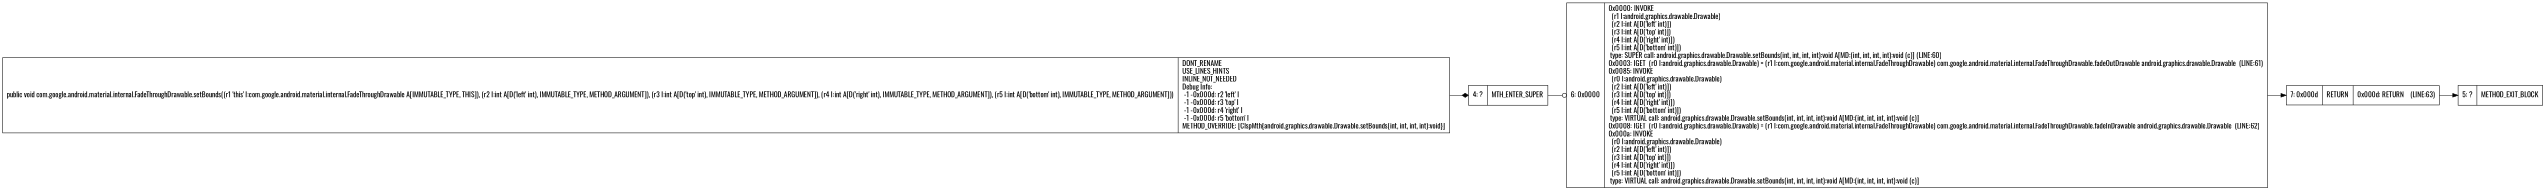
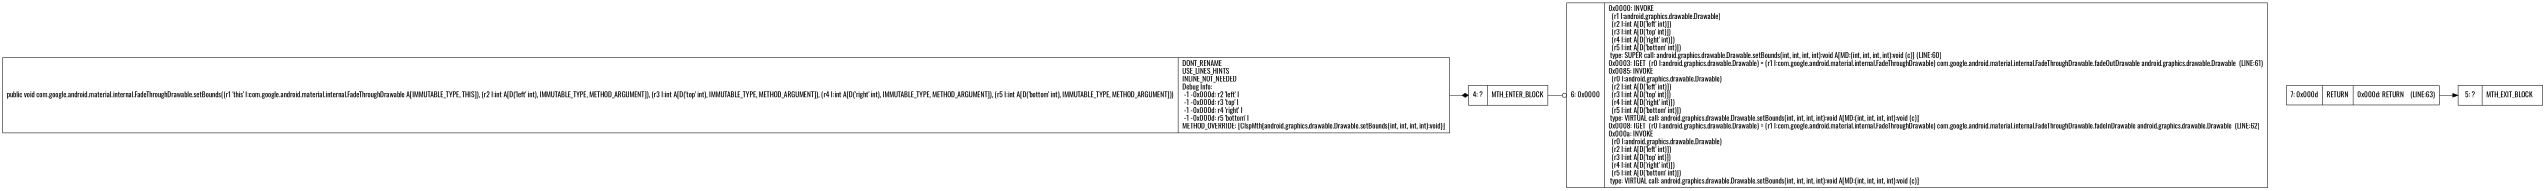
  digraph {
    fontname=Oswald
    rankdir=LR
    node [fontname=Oswald shape=record]
    edge [arrowhead=normal fontname=Oswald]
-   n1 [label="{4\:\ ?|MTH_ENTER_SUPER\l}"]
+   n1 [label="{4\:\ ?|MTH_ENTER_BLOCK\l}"]
    n2 [label="{6\:\ 0x0000|0x0000: INVOKE  \l  (r1 I:android.graphics.drawable.Drawable)\l  (r2 I:int A[D('left' int)])\l  (r3 I:int A[D('top' int)])\l  (r4 I:int A[D('right' int)])\l  (r5 I:int A[D('bottom' int)])\l type: SUPER call: android.graphics.drawable.Drawable.setBounds(int, int, int, int):void A[MD:(int, int, int, int):void (c)] (LINE:60)\l0x0003: IGET  (r0 I:android.graphics.drawable.Drawable) = (r1 I:com.google.android.material.internal.FadeThroughDrawable) com.google.android.material.internal.FadeThroughDrawable.fadeOutDrawable android.graphics.drawable.Drawable  (LINE:61)\l0x0085: INVOKE  \l  (r0 I:android.graphics.drawable.Drawable)\l  (r2 I:int A[D('left' int)])\l  (r3 I:int A[D('top' int)])\l  (r4 I:int A[D('right' int)])\l  (r5 I:int A[D('bottom' int)])\l type: VIRTUAL call: android.graphics.drawable.Drawable.setBounds(int, int, int, int):void A[MD:(int, int, int, int):void (c)]\l0x0008: IGET  (r0 I:android.graphics.drawable.Drawable) = (r1 I:com.google.android.material.internal.FadeThroughDrawable) com.google.android.material.internal.FadeThroughDrawable.fadeInDrawable android.graphics.drawable.Drawable  (LINE:62)\l0x000a: INVOKE  \l  (r0 I:android.graphics.drawable.Drawable)\l  (r2 I:int A[D('left' int)])\l  (r3 I:int A[D('top' int)])\l  (r4 I:int A[D('right' int)])\l  (r5 I:int A[D('bottom' int)])\l type: VIRTUAL call: android.graphics.drawable.Drawable.setBounds(int, int, int, int):void A[MD:(int, int, int, int):void (c)]\l}"]
    n3 [label="{7\:\ 0x000d|RETURN\l|0x000d: RETURN    (LINE:63)\l}"]
-   n4 [label="{5\:\ ?|METHOD_EXIT_BLOCK\l}"]
+   n4 [label="{5\:\ ?|MTH_EXIT_BLOCK\l}"]
    n5 [label="{public void com.google.android.material.internal.FadeThroughDrawable.setBounds((r1 'this' I:com.google.android.material.internal.FadeThroughDrawable A[IMMUTABLE_TYPE, THIS]), (r2 I:int A[D('left' int), IMMUTABLE_TYPE, METHOD_ARGUMENT]), (r3 I:int A[D('top' int), IMMUTABLE_TYPE, METHOD_ARGUMENT]), (r4 I:int A[D('right' int), IMMUTABLE_TYPE, METHOD_ARGUMENT]), (r5 I:int A[D('bottom' int), IMMUTABLE_TYPE, METHOD_ARGUMENT]))  | DONT_RENAME\lUSE_LINES_HINTS\lINLINE_NOT_NEEDED\lDebug Info:\l  \-1 \-0x000d: r2 'left' I\l  \-1 \-0x000d: r3 'top' I\l  \-1 \-0x000d: r4 'right' I\l  \-1 \-0x000d: r5 'bottom' I\lMETHOD_OVERRIDE: [ClspMth\{android.graphics.drawable.Drawable.setBounds(int, int, int, int):void\}]\l}"]
    n1 -> n2 [arrowhead=odot]
-   n2 -> n3
    n3 -> n4
    n5 -> n1 [arrowhead=diamond]
  }
